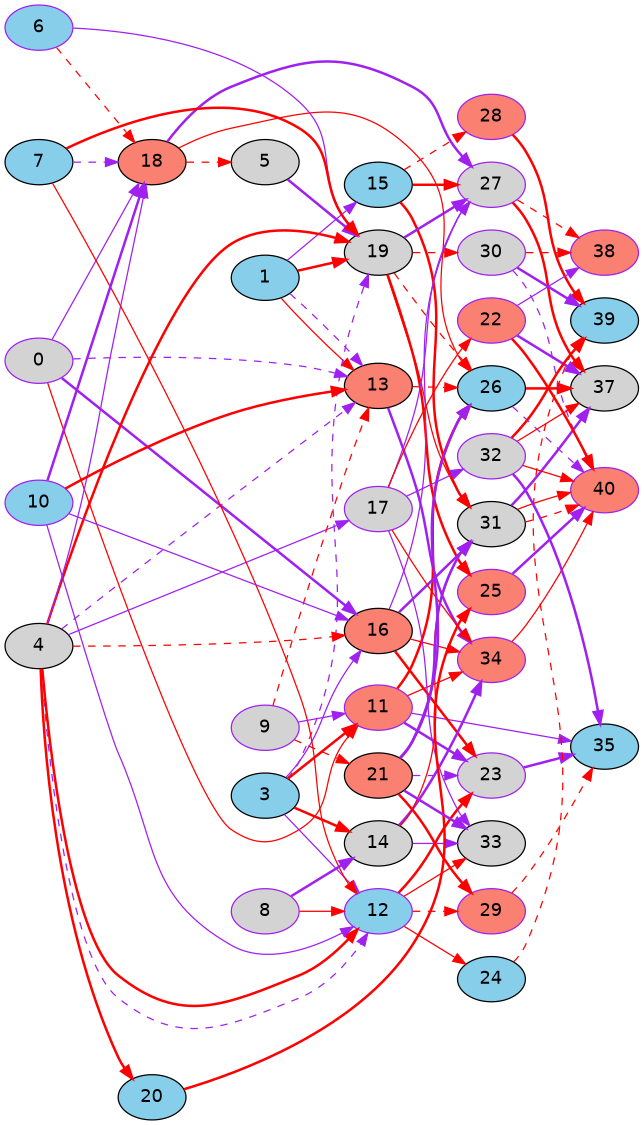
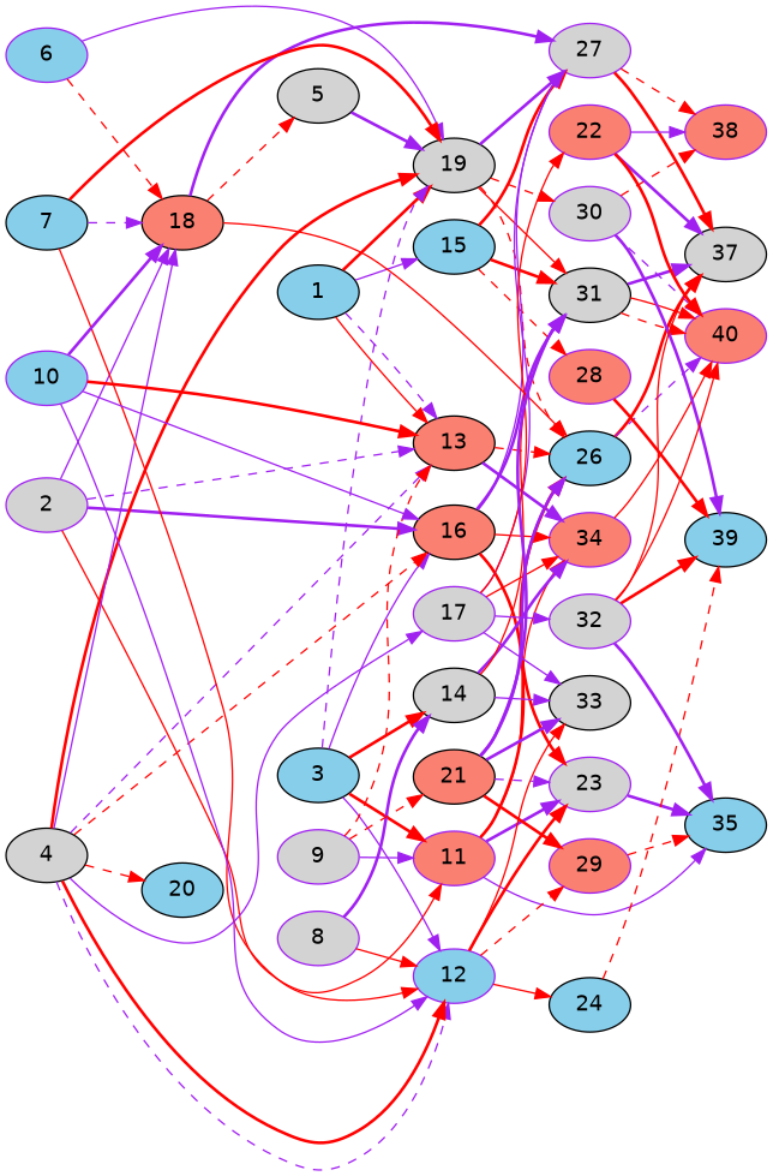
  digraph {
    fontname="DejaVu Sans"
    rankdir=LR
    node [alpha=0.07 color=black fillcolor=lightgrey fontname="DejaVu Sans" style=filled]
    edge [color=red fontname="DejaVu Sans" style=bold]
    1 [alpha=0.04 expect_size=24881152 fillcolor=skyblue]
    13 [alpha=0.11 expect_size=38190080 fillcolor=salmon]
    15 [alpha=0.10 expect_size=23124992 fillcolor=skyblue]
    19 [expect_size=23026688]
    26 [alpha=0.14 expect_size=31561728 fillcolor=skyblue]
    34 [alpha=0.00 color=purple expect_size=31228928 fillcolor=salmon]
    27 [alpha=0.05 color=purple expect_size=14867456]
    31 [alpha=0.10 expect_size=27208704]
    28 [alpha=0.05 color=purple expect_size=35819520 fillcolor=salmon]
-   25 [alpha=0.13 color=purple expect_size=8895488 fillcolor=salmon]
    30 [alpha=0.08 color=purple expect_size=9631744]
    37 [alpha=0.11 expect_size=50268160]
    40 [alpha=0.18 color=purple expect_size=16295936 fillcolor=salmon]
    38 [alpha=0.19 color=purple expect_size=16029696 fillcolor=salmon]
    39 [alpha=0.14 expect_size=28661760 fillcolor=skyblue]
-   2 [alpha=0.02 color=purple expect_size=28092416 label=0]
+   2 [alpha=0.02 color=purple expect_size=28092416]
    11 [alpha=0.08 color=purple expect_size=25143296 fillcolor=salmon]
    16 [alpha=0.13 expect_size=41166848 fillcolor=salmon]
    18 [alpha=0.02 expect_size=15565824 fillcolor=salmon]
    23 [alpha=0.10 color=purple expect_size=40659968]
    35 [alpha=0.16 expect_size=34957312 fillcolor=skyblue]
    5 [alpha=0.08 expect_size=52174848]
    3 [expect_size=43470848 fillcolor=skyblue]
    12 [alpha=0.17 color=purple expect_size=33524736 fillcolor=skyblue]
    14 [alpha=0.15 expect_size=7350272]
    24 [alpha=0.02 expect_size=20171776 fillcolor=skyblue]
    29 [alpha=0.15 color=purple expect_size=40875008 fillcolor=salmon]
    33 [alpha=0.12 expect_size=7468032]
    4 [expect_size=44419072]
    17 [alpha=0.09 color=purple expect_size=33096704]
    20 [expect_size=26930176 fillcolor=skyblue]
    22 [alpha=0.15 color=purple expect_size=46944256 fillcolor=salmon]
    32 [alpha=0.04 color=purple expect_size=18870272]
    6 [alpha=0.17 color=purple expect_size=26764288 fillcolor=skyblue]
    7 [alpha=0.13 expect_size=32272384 fillcolor=skyblue]
    8 [alpha=0.03 color=purple expect_size=23846912]
    9 [alpha=0.02 color=purple expect_size=27746304]
    21 [alpha=0.16 expect_size=28811264 fillcolor=salmon]
    10 [alpha=0.01 color=purple expect_size=14629888 fillcolor=skyblue]
    1 -> 13 [style=solid]
    1 -> 13 [color=purple style=dashed]
    1 -> 15 [color=purple style=solid]
    1 -> 19
    13 -> 26 [style=dashed]
    13 -> 34 [color=purple]
    15 -> 27
    15 -> 31
    15 -> 28 [style=dashed]
    19 -> 26 [style=dashed]
    19 -> 27 [color=purple]
    19 -> 31 [style=solid]
-   19 -> 25
    19 -> 30 [style=dashed]
    26 -> 37
    26 -> 40 [color=purple style=dashed]
    34 -> 40 [style=solid]
    27 -> 37
    27 -> 38 [style=dashed]
    31 -> 37 [color=purple]
    31 -> 40 [style=dashed]
    31 -> 40 [style=solid]
    28 -> 39
-   25 -> 40 [color=purple]
    30 -> 40 [color=purple style=dashed]
    30 -> 38 [style=dashed]
    30 -> 39 [color=purple]
    2 -> 13 [color=purple style=dashed]
    2 -> 11 [style=solid]
    2 -> 16 [color=purple]
    2 -> 18 [color=purple style=solid]
    11 -> 26
    11 -> 34 [style=solid]
    11 -> 23 [color=purple]
    11 -> 35 [color=purple style=solid]
    16 -> 34 [style=solid]
    16 -> 27 [color=purple style=solid]
    16 -> 31 [color=purple]
    16 -> 23
    18 -> 26 [style=solid]
    18 -> 27 [color=purple]
    18 -> 5 [style=dashed]
    23 -> 35 [color=purple]
    5 -> 19 [color=purple]
    3 -> 19 [color=purple style=dashed]
    3 -> 11
    3 -> 16 [color=purple style=solid]
    3 -> 12 [color=purple style=solid]
    3 -> 14
    12 -> 23
    12 -> 24 [style=solid]
    12 -> 29 [style=dashed]
    12 -> 33 [style=solid]
    14 -> 34 [color=purple]
    14 -> 31 [style=solid]
    14 -> 33 [color=purple style=solid]
    24 -> 39 [style=dashed]
    29 -> 35 [style=dashed]
    4 -> 13 [color=purple style=dashed]
    4 -> 19
    4 -> 16 [style=dashed]
    4 -> 18 [color=purple style=solid]
    4 -> 12 [color=purple style=dashed]
    4 -> 12
    4 -> 17 [color=purple style=solid]
-   4 -> 20
+   4 -> 20 [style=dashed]
    17 -> 34 [style=solid]
    17 -> 27 [color=purple style=solid]
    17 -> 33 [color=purple style=solid]
    17 -> 22 [style=solid]
    17 -> 32 [color=purple style=solid]
-   20 -> 25
    22 -> 37 [color=purple]
    22 -> 40
    22 -> 38 [color=purple style=solid]
    32 -> 37 [style=solid]
    32 -> 40 [style=solid]
    32 -> 39
    32 -> 35 [color=purple]
    6 -> 19 [color=purple style=solid]
    6 -> 18 [style=dashed]
    7 -> 19
    7 -> 18 [color=purple style=dashed]
    7 -> 12 [style=solid]
    8 -> 12 [style=solid]
    8 -> 14 [color=purple]
    9 -> 13 [style=dashed]
    9 -> 11 [color=purple style=solid]
    9 -> 21 [style=dashed]
    21 -> 26 [color=purple]
    21 -> 31 [color=purple]
    21 -> 23 [color=purple style=dashed]
    21 -> 29
    21 -> 33 [color=purple]
    10 -> 13
    10 -> 16 [color=purple style=solid]
    10 -> 18 [color=purple]
    10 -> 12 [color=purple style=solid]
  }
